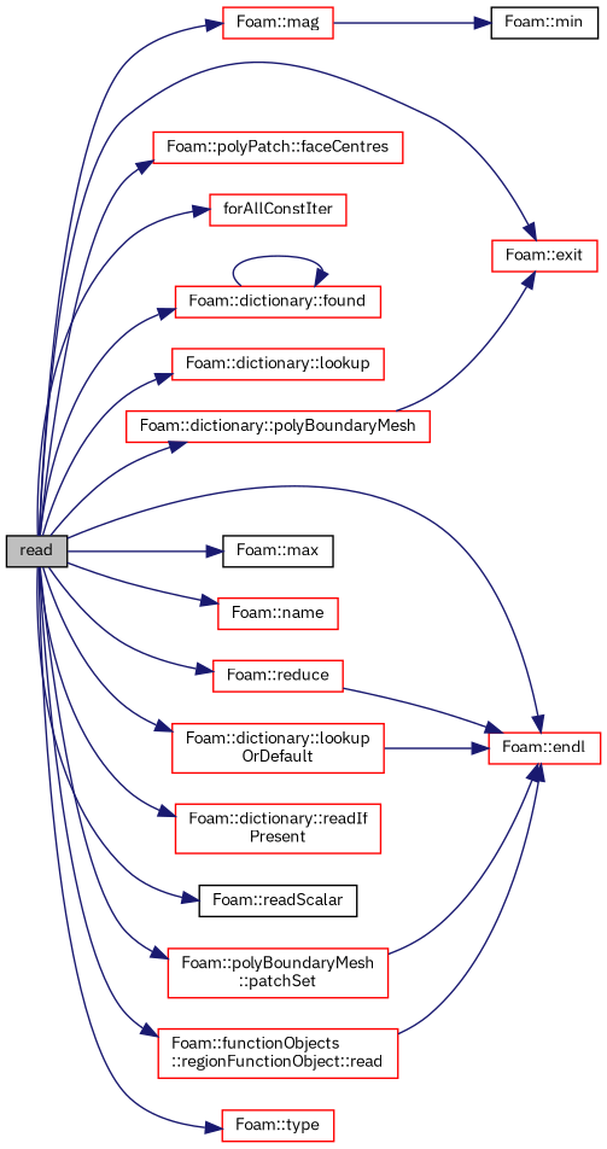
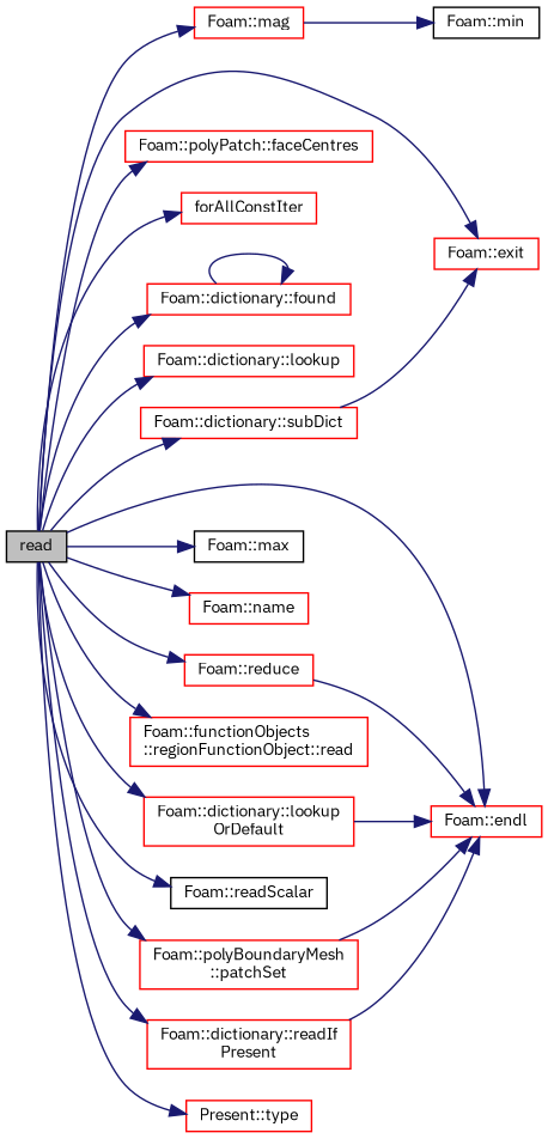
  digraph {
    fontname="IBM Plex Sans"
    rankdir=LR
    node [color=red fontname="IBM Plex Sans" fontsize=10 shape=record]
    edge [color=midnightblue fontname="IBM Plex Sans" fontsize=10 labelfontname=Helvetica labelfontsize=10 style=solid]
    n1 [color=black fillcolor=grey75 fontcolor=black height=0.2 label=read style=filled width=0.4]
    n2 [height=0.2 label="Foam::endl" width=0.4]
    n3 [height=0.2 label="Foam::exit" width=0.4]
    n4 [height=0.2 label="Foam::polyPatch::faceCentres" width=0.4]
    n5 [height=0.2 label=forAllConstIter width=0.4]
    n6 [height=0.2 label="Foam::dictionary::found" width=0.4]
    n7 [height=0.2 label="Foam::dictionary::lookup" width=0.4]
    n8 [height=0.2 label="Foam::dictionary::lookup\lOrDefault" width=0.4]
    n9 [height=0.2 label="Foam::mag" width=0.4]
    n10 [color=black height=0.2 label="Foam::max" width=0.4]
    n11 [height=0.2 label="Foam::name" width=0.4]
    n12 [height=0.2 label="Foam::polyBoundaryMesh\l::patchSet" width=0.4]
    n13 [height=0.2 label="Foam::functionObjects\l::regionFunctionObject::read" width=0.4]
    n14 [height=0.2 label="Foam::dictionary::readIf\lPresent" width=0.4]
    n15 [color=black height=0.2 label="Foam::readScalar" width=0.4]
    n16 [height=0.2 label="Foam::reduce" width=0.4]
-   n17 [height=0.2 label="Foam::dictionary::polyBoundaryMesh" width=0.4]
-   n18 [height=0.2 label="Foam::type" width=0.4]
+   n17 [height=0.2 label="Foam::dictionary::subDict" width=0.4]
+   n18 [height=0.2 label="Present::type" width=0.4]
    n19 [color=black height=0.2 label="Foam::min" width=0.4]
    n1 -> n2
    n1 -> n3
    n1 -> n4
    n1 -> n5
    n1 -> n6
    n1 -> n7
    n1 -> n8
    n1 -> n9
    n1 -> n10
    n1 -> n11
    n1 -> n12
    n1 -> n13
    n1 -> n14
    n1 -> n15
    n1 -> n16
    n1 -> n17
    n1 -> n18
    n6 -> n6
    n8 -> n2
    n9 -> n19
    n12 -> n2
-   n13 -> n2
+   n14 -> n2
    n16 -> n2
    n17 -> n3
  }
